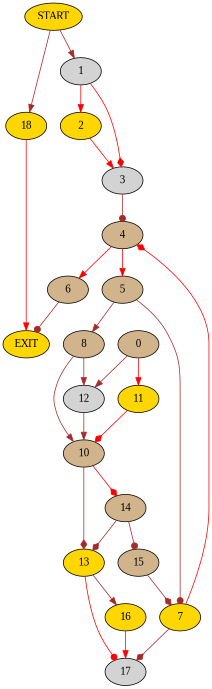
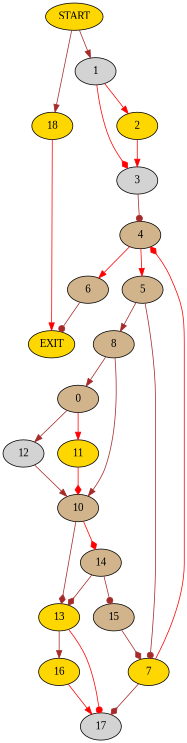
  digraph {
    fontname="Liberation Serif"
    node [fillcolor=gold fontname="Liberation Serif" style=filled]
    edge [arrowhead=normal color=brown fontname="Liberation Serif"]
    n1 [label=START]
    1 [fillcolor=lightgrey]
    18
    2
    3 [fillcolor=lightgrey]
    n6 [label=EXIT]
    4 [fillcolor=tan]
    5 [fillcolor=tan]
    6 [fillcolor=tan]
    7
    8 [fillcolor=tan]
    17 [fillcolor=lightgrey]
    n13 [fillcolor=tan label=0]
    10 [fillcolor=tan]
    11
    12 [fillcolor=lightgrey]
    13
    14 [fillcolor=tan]
    16
    15 [fillcolor=tan]
    n1 -> 1
    n1 -> 18
    1 -> 2 [color=red]
    1 -> 3 [arrowhead=diamond color=red]
    18 -> n6 [color=red]
    2 -> 3 [color=red]
    3 -> 4 [arrowhead=dot]
    4 -> 5 [color=red]
    4 -> 6 [color=red]
    5 -> 7 [arrowhead=dot]
    5 -> 8
    6 -> n6 [arrowhead=dot]
    7 -> 4 [arrowhead=diamond color=red]
    7 -> 17 [arrowhead=diamond]
-   8 -> 12
+   8 -> n13
    8 -> 10
    n13 -> 11 [color=red]
    n13 -> 12
    10 -> 13 [arrowhead=diamond]
    10 -> 14 [arrowhead=diamond color=red]
    11 -> 10 [arrowhead=diamond color=red]
    12 -> 10
    13 -> 17 [arrowhead=dot color=red]
    13 -> 16
    14 -> 13 [arrowhead=diamond]
    14 -> 15 [arrowhead=dot]
    16 -> 17 [color=red]
    15 -> 7 [arrowhead=diamond]
  }
